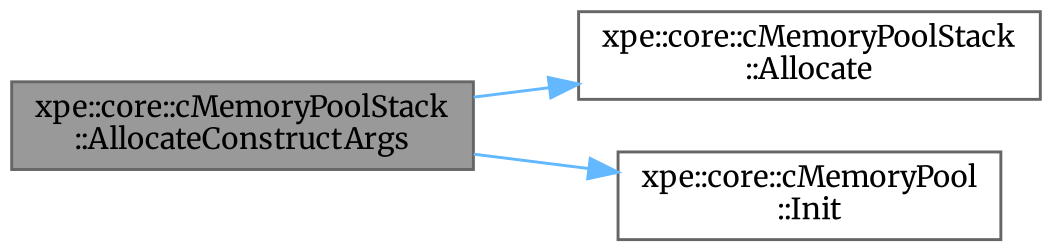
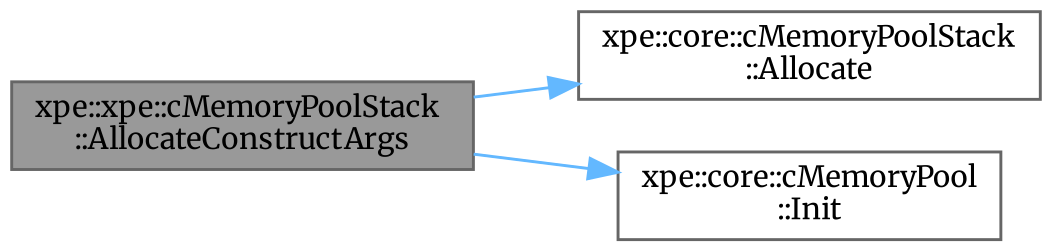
  digraph {
    fontname=Merriweather
    rankdir=LR
    node [color=grey40 fillcolor=white fontname=Merriweather fontsize=10 shape=box style=filled]
    edge [color=steelblue1 fontname=Merriweather fontsize=10 labelfontname=Helvetica labelfontsize=10 style=solid]
-   n1 [color=gray40 fillcolor=grey60 fontcolor=black height=0.2 label="xpe::core::cMemoryPoolStack\l::AllocateConstructArgs" width=0.4]
+   n1 [color=gray40 fillcolor=grey60 fontcolor=black height=0.2 label="xpe::xpe::cMemoryPoolStack\l::AllocateConstructArgs" width=0.4]
    n2 [height=0.2 label="xpe::core::cMemoryPoolStack\l::Allocate" width=0.4]
    n3 [height=0.2 label="xpe::core::cMemoryPool\l::Init" width=0.4]
    n1 -> n2
    n1 -> n3
  }
